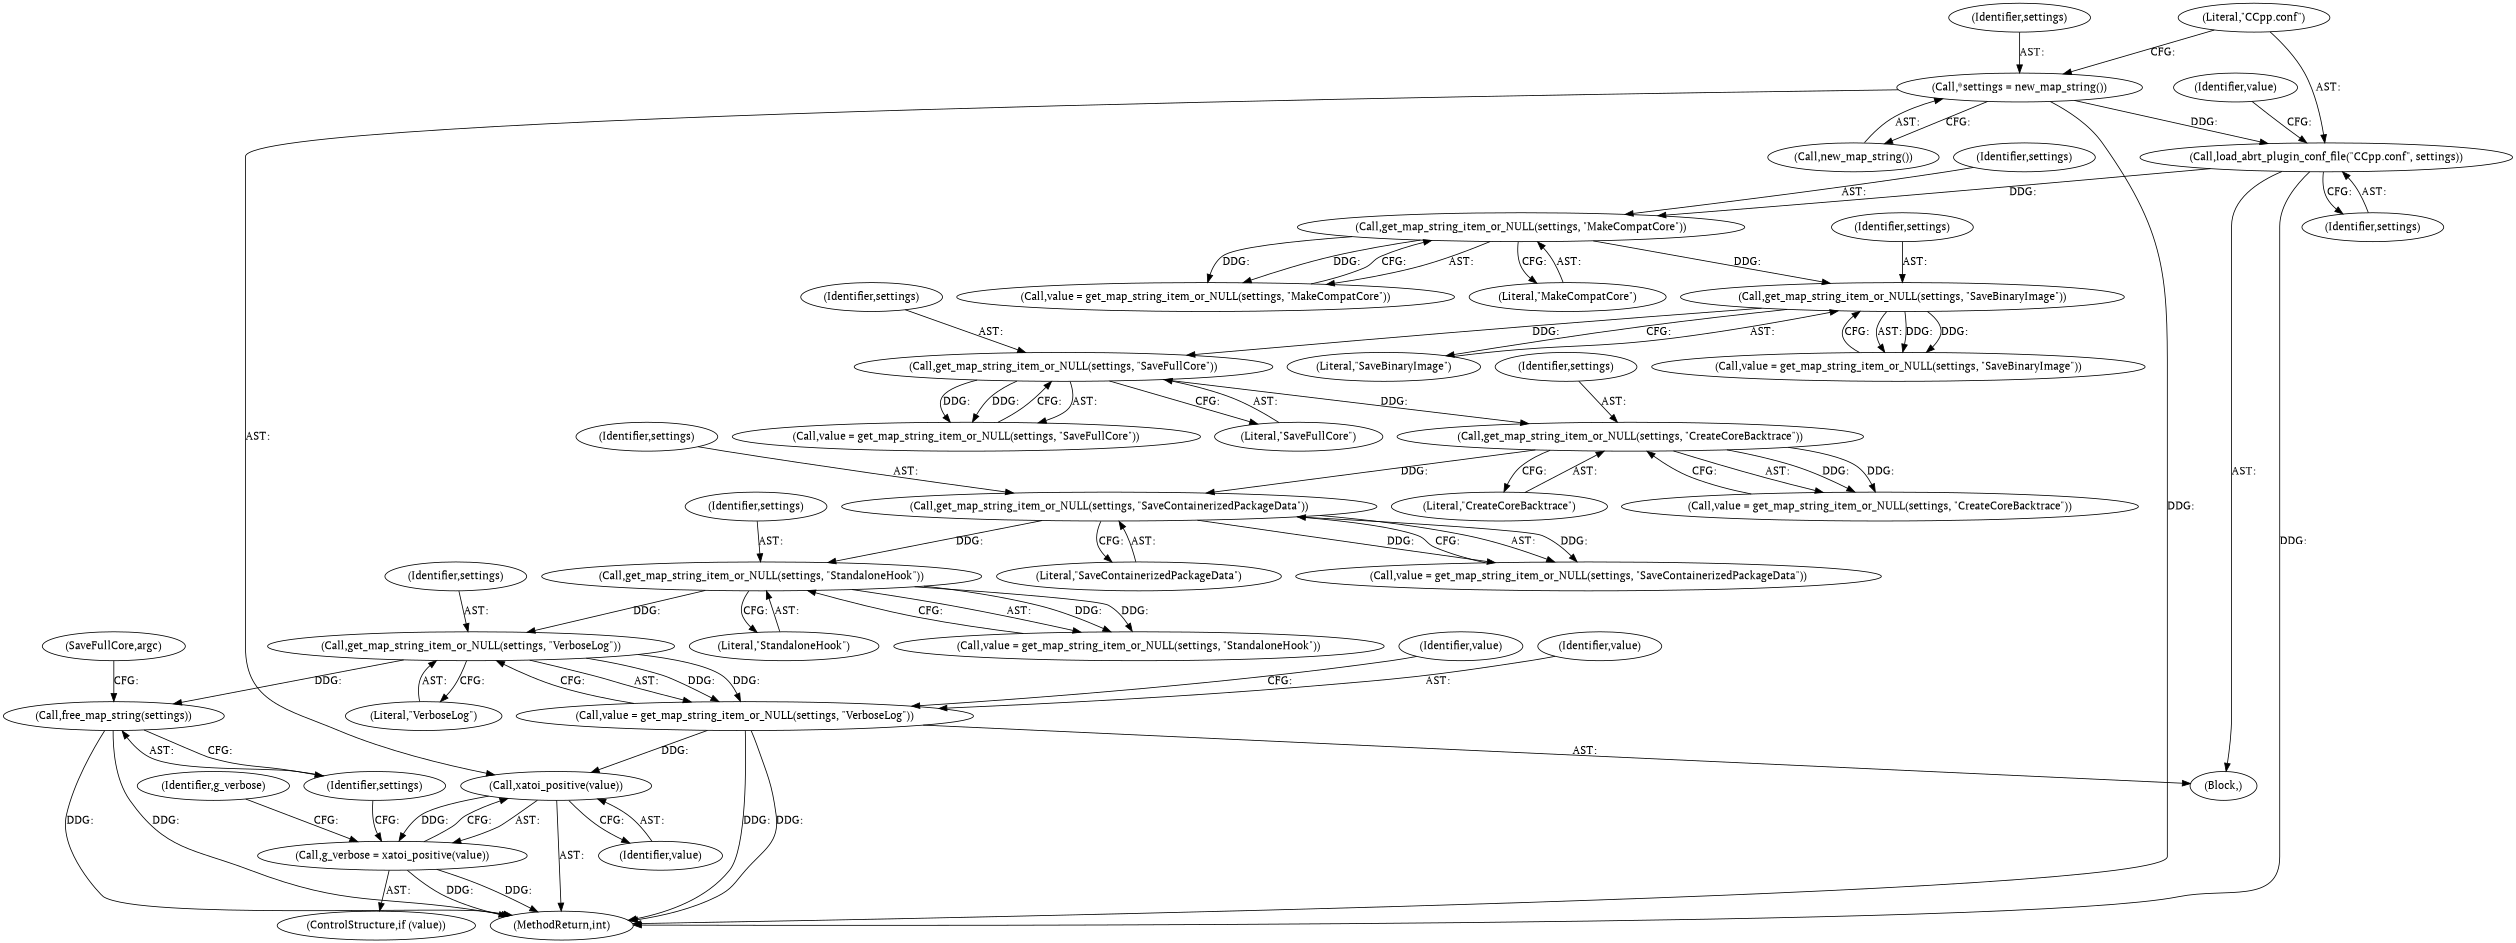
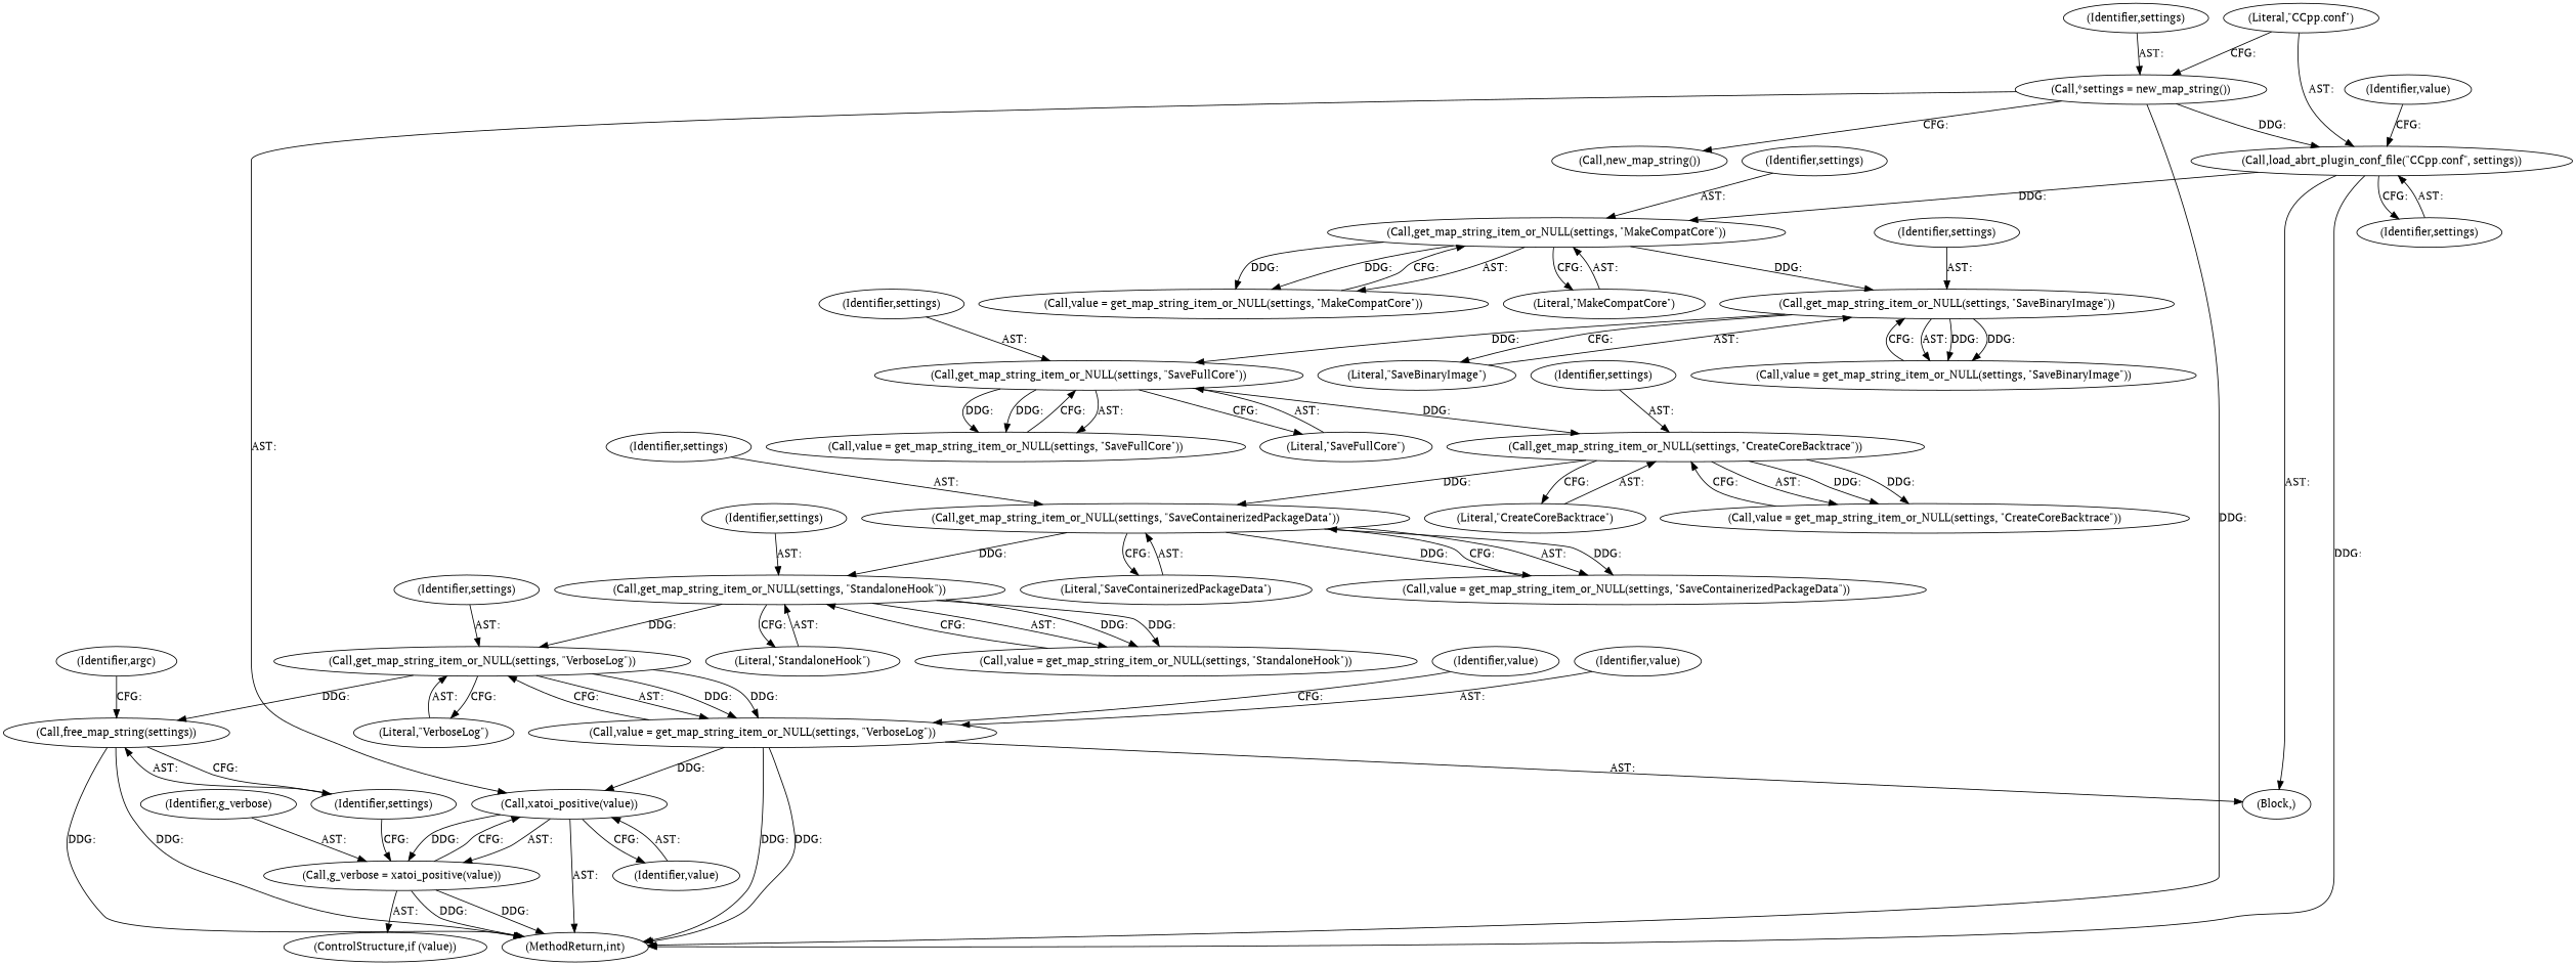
  digraph {
    fontname="PT Serif"
    node [fontname="PT Serif"]
    edge [fontname="PT Serif"]
    n1 [label="(Call,get_map_string_item_or_NULL(settings, \"VerboseLog\"))"]
    n2 [label="(Call,value = get_map_string_item_or_NULL(settings, \"VerboseLog\"))"]
    n3 [label="(Call,free_map_string(settings))"]
    n4 [label="(Literal,\"VerboseLog\")"]
    n5 [label="(Block,)"]
    n6 [label="(MethodReturn,int)"]
    n7 [label="(Call,xatoi_positive(value))"]
    n8 [label="(Identifier,settings)"]
    n9 [label="(Call,get_map_string_item_or_NULL(settings, \"StandaloneHook\"))"]
    n10 [label="(Literal,\"StandaloneHook\")"]
    n11 [label="(Call,value = get_map_string_item_or_NULL(settings, \"StandaloneHook\"))"]
    n12 [label="(Call,get_map_string_item_or_NULL(settings, \"SaveContainerizedPackageData\"))"]
    n13 [label="(Literal,\"SaveContainerizedPackageData\")"]
    n14 [label="(Call,value = get_map_string_item_or_NULL(settings, \"SaveContainerizedPackageData\"))"]
    n15 [label="(Call,get_map_string_item_or_NULL(settings, \"CreateCoreBacktrace\"))"]
    n16 [label="(Literal,\"CreateCoreBacktrace\")"]
    n17 [label="(Call,value = get_map_string_item_or_NULL(settings, \"CreateCoreBacktrace\"))"]
    n18 [label="(Call,get_map_string_item_or_NULL(settings, \"SaveFullCore\"))"]
    n19 [label="(Call,value = get_map_string_item_or_NULL(settings, \"SaveFullCore\"))"]
    n20 [label="(Literal,\"SaveFullCore\")"]
    n21 [label="(Call,get_map_string_item_or_NULL(settings, \"SaveBinaryImage\"))"]
    n22 [label="(Literal,\"SaveBinaryImage\")"]
    n23 [label="(Call,value = get_map_string_item_or_NULL(settings, \"SaveBinaryImage\"))"]
    n24 [label="(Call,get_map_string_item_or_NULL(settings, \"MakeCompatCore\"))"]
    n25 [label="(Literal,\"MakeCompatCore\")"]
    n26 [label="(Call,value = get_map_string_item_or_NULL(settings, \"MakeCompatCore\"))"]
    n27 [label="(Call,load_abrt_plugin_conf_file(\"CCpp.conf\", settings))"]
    n28 [label="(Identifier,settings)"]
    n29 [label="(Call,*settings = new_map_string())"]
    n30 [label="(Call,new_map_string())"]
    n31 [label="(Call,g_verbose = xatoi_positive(value))"]
    n32 [label="(Identifier,value)"]
    n33 [label="(ControlStructure,if (value))"]
    n34 [label="(Identifier,settings)"]
    n35 [label="(Identifier,value)"]
    n36 [label="(Identifier,settings)"]
    n37 [label="(Identifier,settings)"]
    n38 [label="(Identifier,settings)"]
    n39 [label="(Identifier,g_verbose)"]
    n40 [label="(Identifier,settings)"]
-   n41 [label="(SaveFullCore,argc)"]
+   n41 [label="(Identifier,argc)"]
    n42 [label="(Literal,\"CCpp.conf\")"]
    n43 [label="(Identifier,settings)"]
    n44 [label="(Identifier,settings)"]
    n45 [label="(Identifier,settings)"]
    n46 [label="(Identifier,value)"]
    n47 [label="(Identifier,value)"]
    n1 -> n2 [label="AST: "]
    n1 -> n2 [label="DDG: "]
    n1 -> n2 [label="DDG: "]
    n1 -> n3 [label="DDG: "]
    n1 -> n4 [label="CFG: "]
    n2 -> n1 [label="CFG: "]
    n2 -> n5 [label="AST: "]
    n2 -> n6 [label="DDG: "]
    n2 -> n6 [label="DDG: "]
    n2 -> n7 [label="DDG: "]
    n3 -> n6 [label="DDG: "]
    n3 -> n6 [label="DDG: "]
    n3 -> n8 [label="CFG: "]
    n4 -> n1 [label="AST: "]
    n7 -> n6 [label="AST: "]
    n7 -> n31 [label="AST: "]
    n7 -> n31 [label="DDG: "]
    n7 -> n32 [label="CFG: "]
    n8 -> n3 [label="AST: "]
    n8 -> n31 [label="CFG: "]
    n9 -> n1 [label="DDG: "]
    n9 -> n10 [label="CFG: "]
    n9 -> n11 [label="AST: "]
    n9 -> n11 [label="DDG: "]
    n9 -> n11 [label="DDG: "]
    n10 -> n9 [label="AST: "]
    n11 -> n9 [label="CFG: "]
    n12 -> n9 [label="DDG: "]
    n12 -> n13 [label="CFG: "]
    n12 -> n14 [label="AST: "]
    n12 -> n14 [label="DDG: "]
    n12 -> n14 [label="DDG: "]
    n13 -> n12 [label="AST: "]
    n14 -> n12 [label="CFG: "]
    n15 -> n12 [label="DDG: "]
    n15 -> n16 [label="CFG: "]
    n15 -> n17 [label="AST: "]
    n15 -> n17 [label="DDG: "]
    n15 -> n17 [label="DDG: "]
    n16 -> n15 [label="AST: "]
    n17 -> n15 [label="CFG: "]
    n18 -> n15 [label="DDG: "]
    n18 -> n19 [label="AST: "]
    n18 -> n19 [label="DDG: "]
    n18 -> n19 [label="DDG: "]
    n18 -> n20 [label="CFG: "]
    n19 -> n18 [label="CFG: "]
    n20 -> n18 [label="AST: "]
    n21 -> n18 [label="DDG: "]
    n21 -> n22 [label="CFG: "]
    n21 -> n23 [label="AST: "]
    n21 -> n23 [label="DDG: "]
    n21 -> n23 [label="DDG: "]
    n22 -> n21 [label="AST: "]
    n23 -> n21 [label="CFG: "]
    n24 -> n21 [label="DDG: "]
    n24 -> n25 [label="CFG: "]
    n24 -> n26 [label="AST: "]
    n24 -> n26 [label="DDG: "]
    n24 -> n26 [label="DDG: "]
    n25 -> n24 [label="AST: "]
    n26 -> n24 [label="CFG: "]
    n27 -> n5 [label="AST: "]
    n27 -> n6 [label="DDG: "]
    n27 -> n24 [label="DDG: "]
    n27 -> n28 [label="CFG: "]
    n28 -> n27 [label="AST: "]
    n29 -> n6 [label="DDG: "]
    n29 -> n7 [label="AST: "]
    n29 -> n27 [label="DDG: "]
    n29 -> n30 [label="CFG: "]
-   n30 -> n29 [label="AST: "]
    n31 -> n6 [label="DDG: "]
    n31 -> n6 [label="DDG: "]
    n31 -> n7 [label="CFG: "]
    n31 -> n33 [label="AST: "]
    n32 -> n7 [label="AST: "]
    n34 -> n18 [label="AST: "]
    n35 -> n2 [label="AST: "]
    n36 -> n12 [label="AST: "]
    n37 -> n9 [label="AST: "]
    n38 -> n21 [label="AST: "]
-   n39 -> n31 [label="CFG: "]
+   n39 -> n31 [label="AST: "]
    n40 -> n1 [label="AST: "]
    n41 -> n3 [label="CFG: "]
    n42 -> n27 [label="AST: "]
    n42 -> n29 [label="CFG: "]
    n43 -> n29 [label="AST: "]
    n44 -> n15 [label="AST: "]
    n45 -> n24 [label="AST: "]
    n46 -> n27 [label="CFG: "]
    n47 -> n2 [label="CFG: "]
  }
